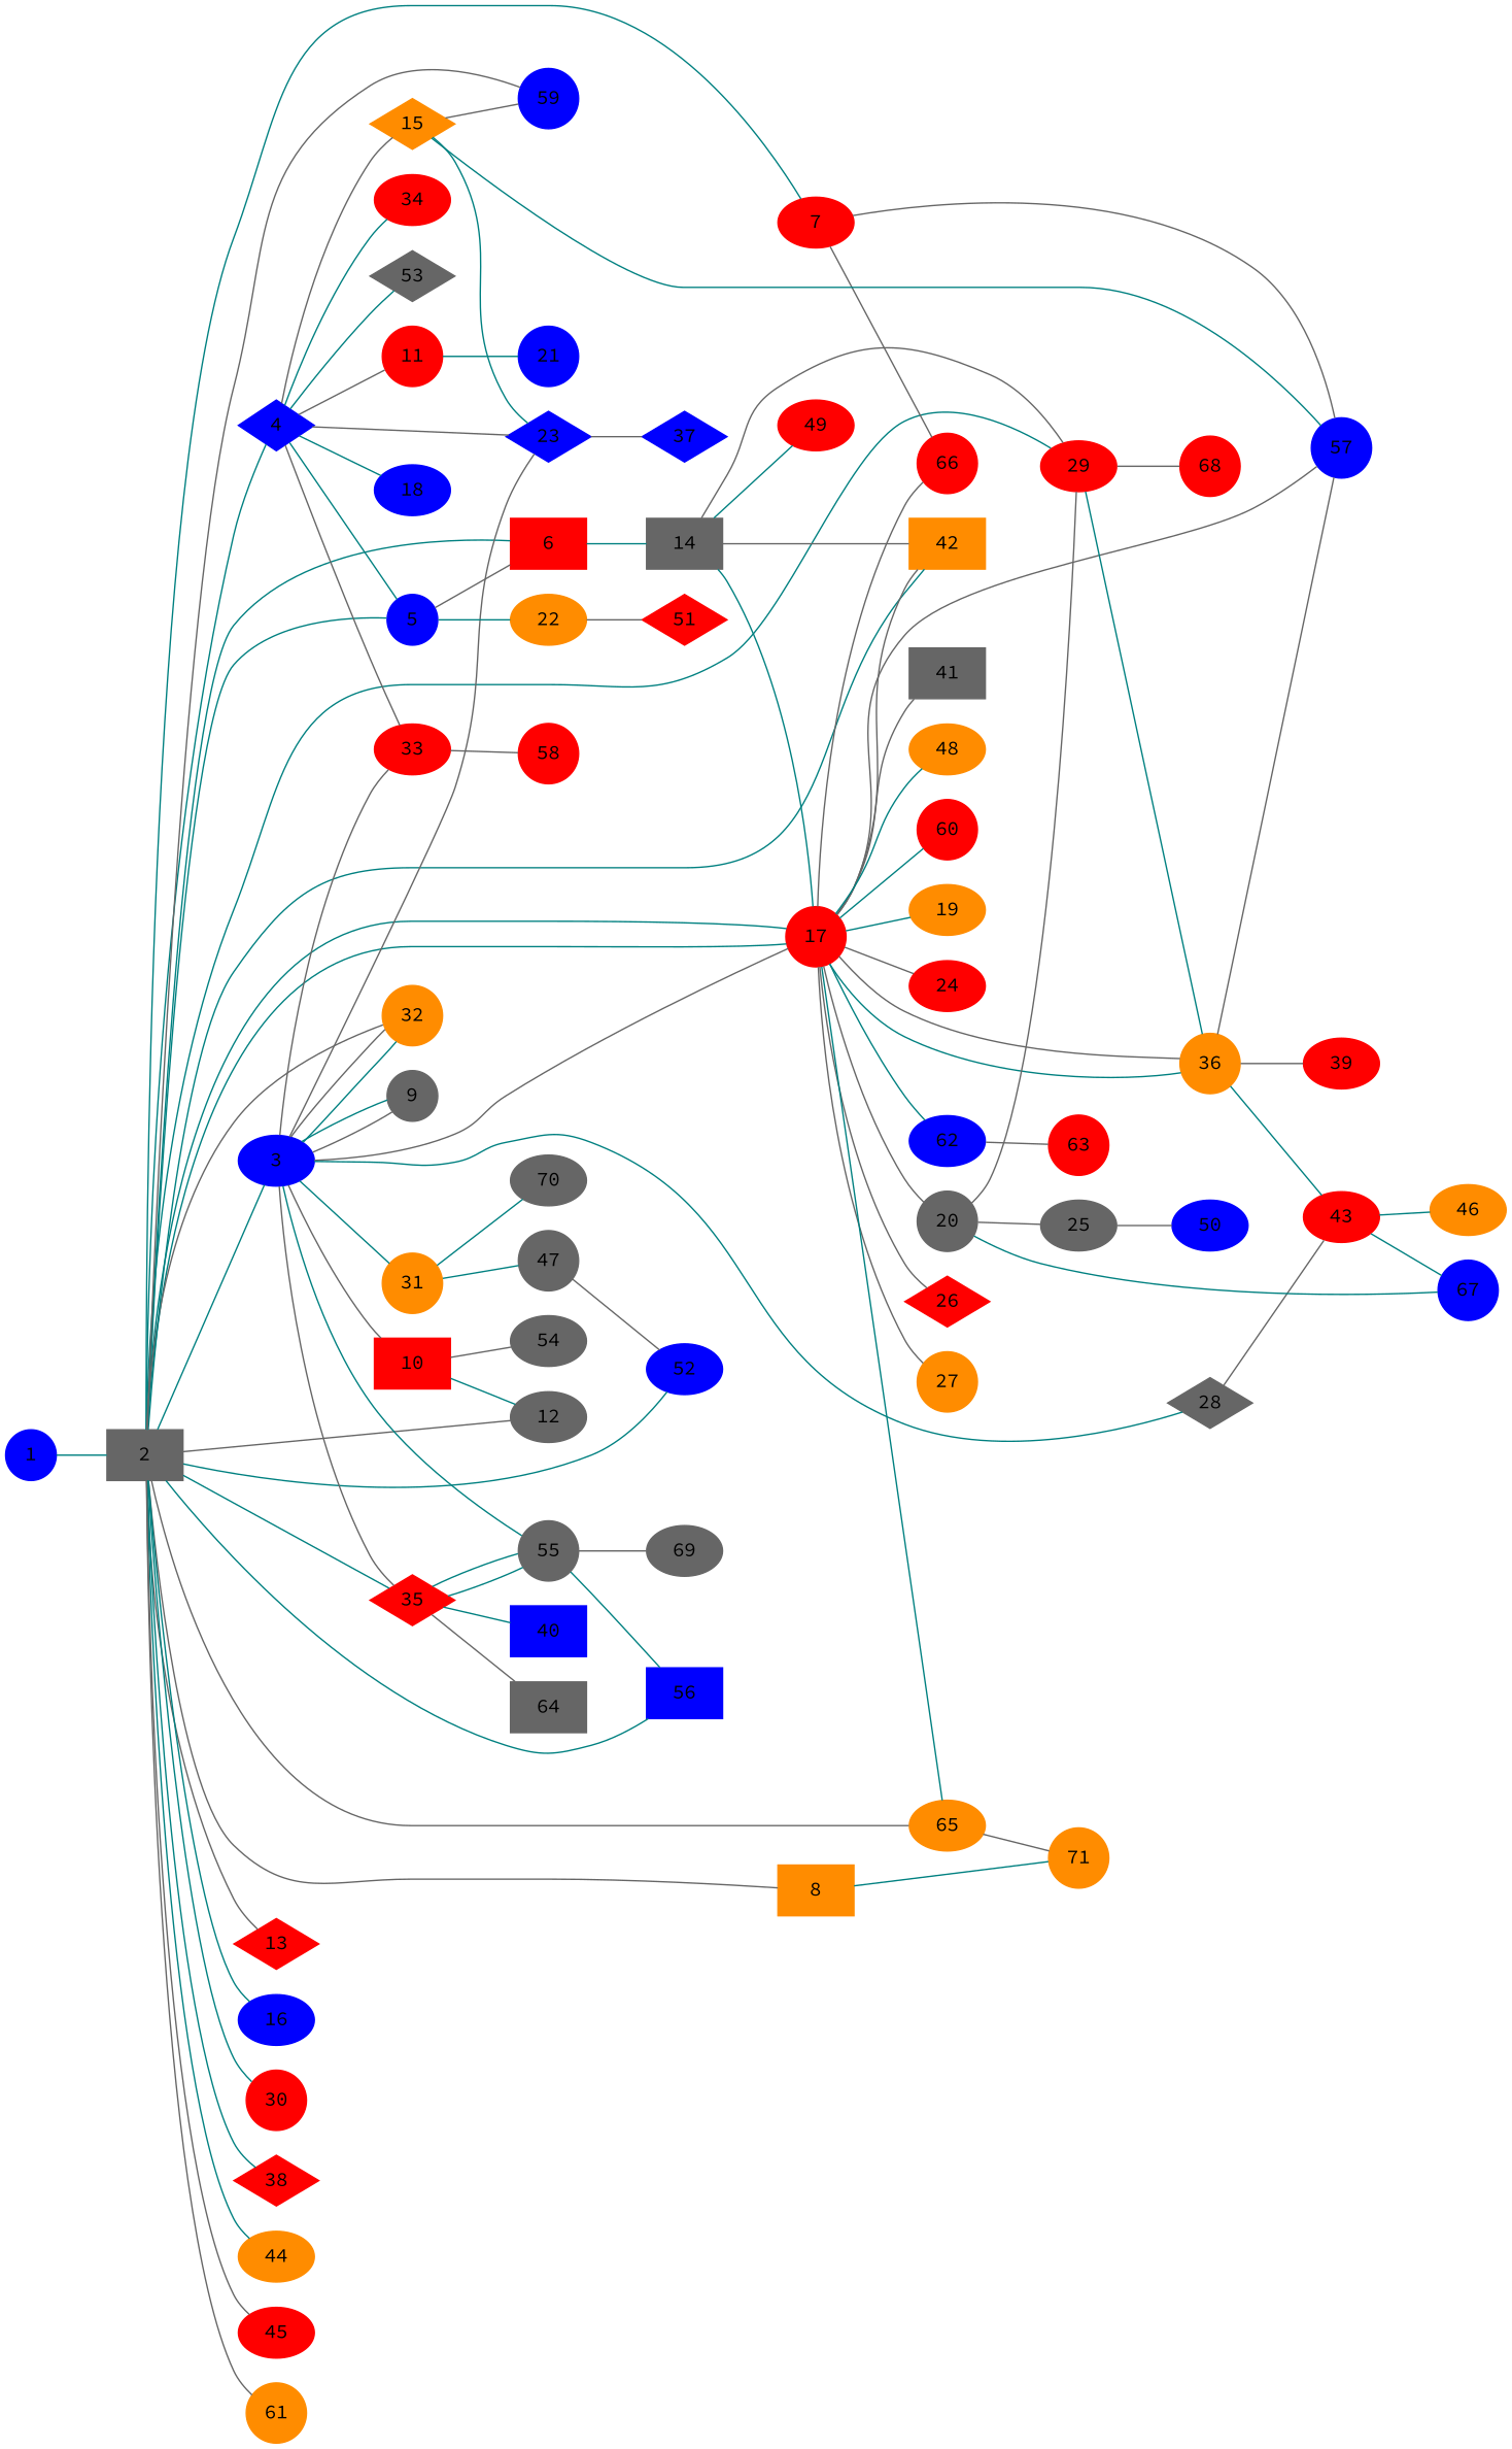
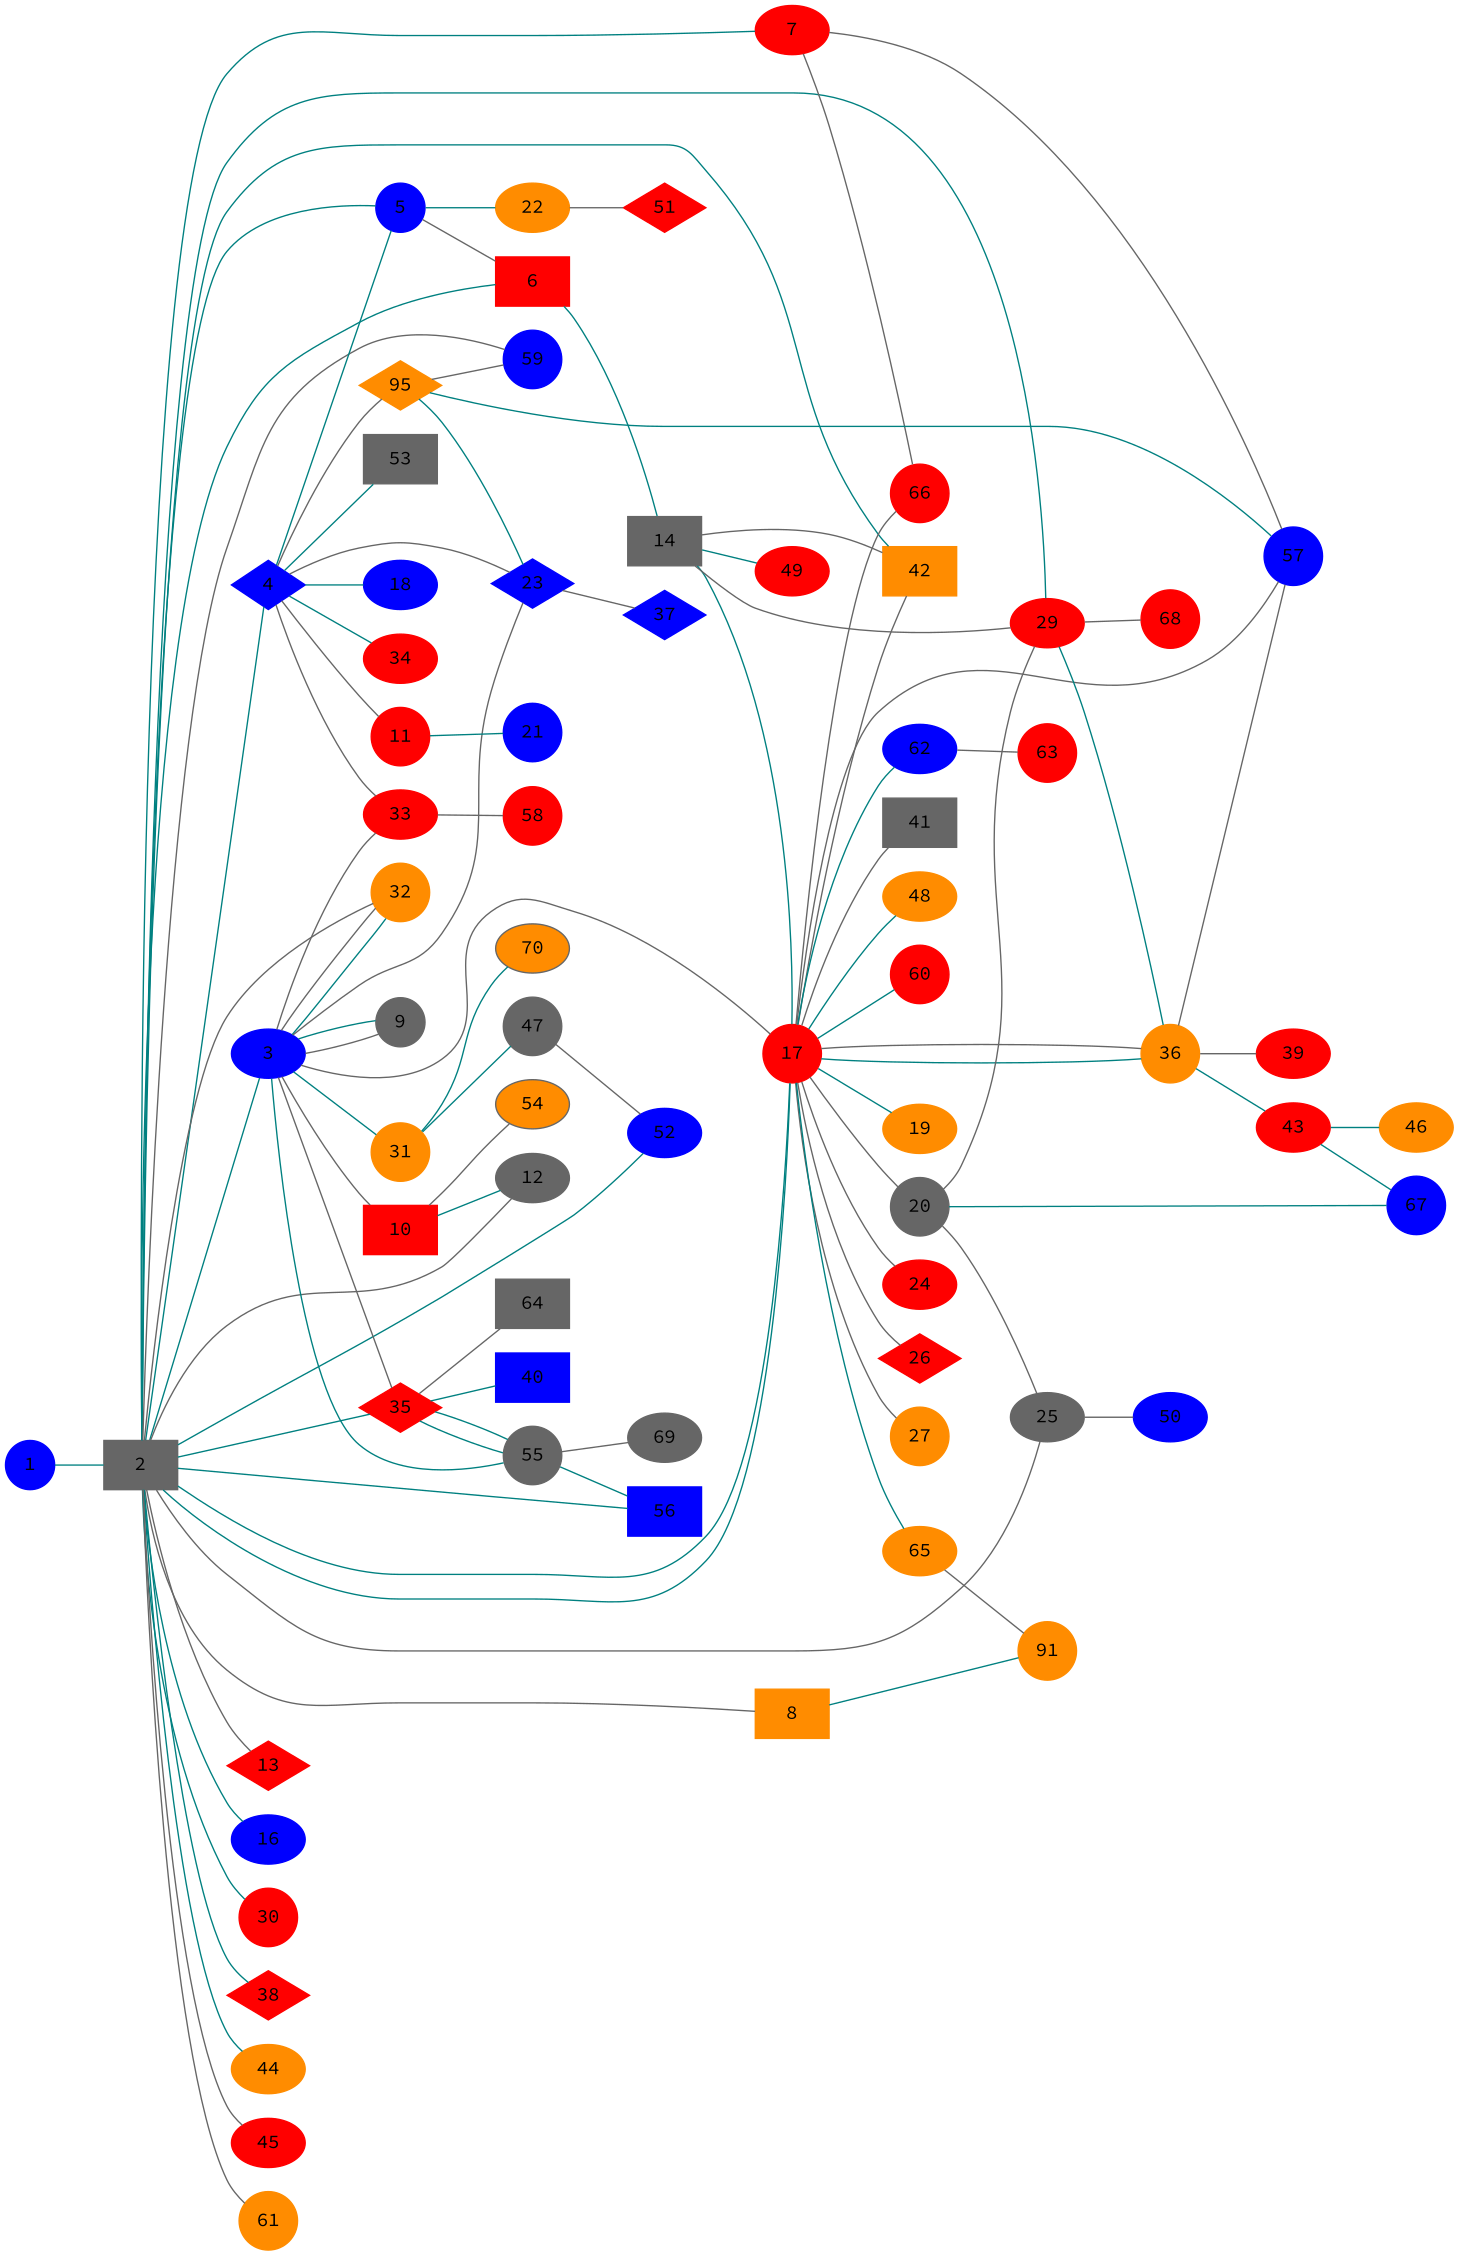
  graph {
    fontname="Source Code Pro"
    rankdir=LR
    node [color=red fontname="Source Code Pro" shape=ellipse style=filled]
    edge [color=teal fontname="Source Code Pro"]
    1 [color=blue shape=circle]
    2 [color=gray40 shape=box]
    3 [color=blue]
    4 [color=blue shape=diamond]
    5 [color=blue shape=circle]
    6 [shape=box]
    7
    8 [color=darkorange shape=box]
    12 [color=gray40]
    13 [shape=diamond]
    16 [color=blue]
    17 [shape=circle]
    25 [color=gray40]
    29
    30 [shape=circle]
    32 [color=darkorange shape=circle]
    35 [shape=diamond]
    38 [shape=diamond]
    42 [color=darkorange shape=box]
    44 [color=darkorange]
    45
    52 [color=blue]
    56 [color=blue shape=box]
    59 [color=blue shape=circle]
    61 [color=darkorange shape=circle]
    9 [color=gray40 shape=circle]
    10 [shape=box]
    23 [color=blue shape=diamond]
-   28 [color=gray40 shape=diamond]
    31 [color=darkorange shape=circle]
    33
    55 [color=gray40 shape=circle]
    11 [shape=circle]
-   15 [color=darkorange shape=diamond]
+   15 [color=darkorange shape=diamond label=95]
    18 [color=blue]
    34
-   53 [color=gray40 shape=diamond]
+   53 [color=gray40 shape=box]
    22 [color=darkorange]
    14 [color=gray40 shape=box]
    57 [color=blue shape=circle]
    66 [shape=circle]
-   71 [color=darkorange shape=circle]
+   71 [color=darkorange shape=circle label=91]
    19 [color=darkorange]
    20 [color=gray40 shape=circle]
    24
    26 [shape=diamond]
    27 [color=darkorange shape=circle]
    36 [color=darkorange shape=circle]
    41 [color=gray40 shape=box]
    48 [color=darkorange]
    60 [shape=circle]
    62 [color=blue]
    65 [color=darkorange]
    50 [color=blue]
    68 [shape=circle]
    40 [color=blue shape=box]
    64 [color=gray40 shape=box]
-   54 [color=gray40]
+   54 [color=gray40 fillcolor=darkorange]
    37 [color=blue shape=diamond]
    43
    47 [color=gray40 shape=circle]
-   70 [color=gray40]
+   70 [color=gray40 fillcolor=darkorange]
    58 [shape=circle]
    69 [color=gray40]
    21 [color=blue shape=circle]
    51 [shape=diamond]
    49
    67 [color=blue shape=circle]
    39
    63 [shape=circle]
    46 [color=darkorange]
    1 -- 2
    2 -- 3
    2 -- 4
    2 -- 5
    2 -- 6
    2 -- 7
    2 -- 8 [color=gray40]
    2 -- 12 [color=gray40]
    2 -- 13 [color=gray40]
    2 -- 16
    2 -- 17
    2 -- 17
-   2 -- 65 [color=gray40]
+   2 -- 25 [color=gray40]
    2 -- 29
    2 -- 30
    2 -- 32 [color=gray40]
    2 -- 35
    2 -- 38
    2 -- 42
    2 -- 44
    2 -- 45 [color=gray40]
    2 -- 52
    2 -- 56
    2 -- 59 [color=gray40]
    2 -- 61 [color=gray40]
    3 -- 17 [color=gray40]
    3 -- 32
    3 -- 32 [color=gray40]
    3 -- 35 [color=gray40]
    3 -- 9 [color=gray40]
    3 -- 9
    3 -- 10 [color=gray40]
    3 -- 23 [color=gray40]
-   3 -- 28
    3 -- 31
    3 -- 33 [color=gray40]
    3 -- 55
    4 -- 5
    4 -- 23 [color=gray40]
    4 -- 33 [color=gray40]
    4 -- 11 [color=gray40]
    4 -- 15 [color=gray40]
    4 -- 18
    4 -- 34
    4 -- 53
    5 -- 6 [color=gray40]
    5 -- 22
    6 -- 14
    7 -- 57 [color=gray40]
    7 -- 66 [color=gray40]
    8 -- 71
    17 -- 42 [color=gray40]
    17 -- 57 [color=gray40]
    17 -- 66 [color=gray40]
    17 -- 19
    17 -- 20 [color=gray40]
    17 -- 24 [color=gray40]
    17 -- 26 [color=gray40]
    17 -- 27 [color=gray40]
    17 -- 36
    17 -- 36 [color=gray40]
    17 -- 41 [color=gray40]
    17 -- 48
    17 -- 60
    17 -- 62
    17 -- 65
    25 -- 50 [color=gray40]
    29 -- 36
    29 -- 68 [color=gray40]
    35 -- 55
    35 -- 55
    35 -- 40
    35 -- 64 [color=gray40]
    10 -- 12
    10 -- 54 [color=gray40]
    23 -- 37 [color=gray40]
-   28 -- 43 [color=gray40]
    31 -- 47
    31 -- 70
    33 -- 58 [color=gray40]
    55 -- 56
    55 -- 69 [color=gray40]
    11 -- 21
    15 -- 59 [color=gray40]
    15 -- 23
    15 -- 57
    22 -- 51 [color=gray40]
    14 -- 17
    14 -- 29 [color=gray40]
    14 -- 42 [color=gray40]
    14 -- 49
    20 -- 25 [color=gray40]
    20 -- 29 [color=gray40]
    20 -- 67
    36 -- 57 [color=gray40]
    36 -- 43
    36 -- 39 [color=gray40]
    62 -- 63 [color=gray40]
    65 -- 71 [color=gray40]
    43 -- 67
    43 -- 46
    47 -- 52 [color=gray40]
  }
